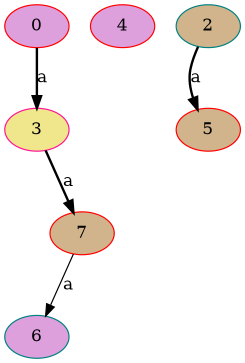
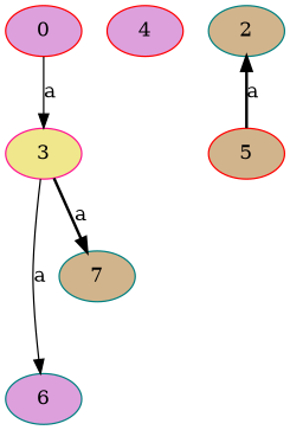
  strict digraph {
    node [color=red fillcolor=plum style=filled]
    edge [style=solid]
    0
    3 [color=deeppink fillcolor=khaki]
    6 [color=teal]
-   7 [fillcolor=tan]
+   7 [color=teal fillcolor=tan]
    n5 [label=4]
    2 [color=teal fillcolor=tan]
    5 [fillcolor=tan]
-   0 -> 3 [label=a style=bold]
-   7 -> 6 [label=a]
+   0 -> 3 [label=a]
+   3 -> 6 [label=a]
    3 -> 7 [label=a style=bold]
-   2 -> 5 [label=a style=bold]
+   5 -> 2 [label=a style=bold]
  }
